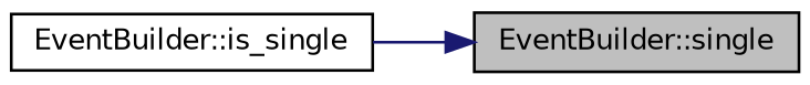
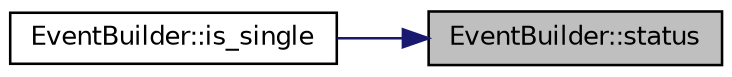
  digraph {
    rankdir=RL
    node [color=black fontname=Helvetica fontsize=10 shape=record style=filled]
-   n1 [fillcolor=grey75 fontcolor=black height=0.2 label="EventBuilder::single" width=0.4]
+   n1 [fillcolor=grey75 fontcolor=black height=0.2 label="EventBuilder::status" width=0.4]
    n2 [fillcolor=white height=0.2 label="EventBuilder::is_single" width=0.4]
    n1 -> n2 [color=midnightblue dir=back fontname=Helvetica fontsize=10 labelfontname=Helvetica labelfontsize=10 style=solid]
  }
